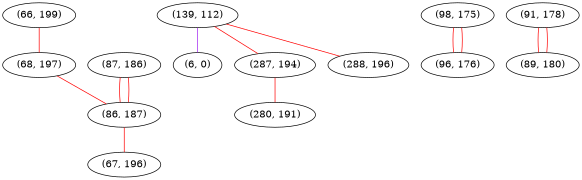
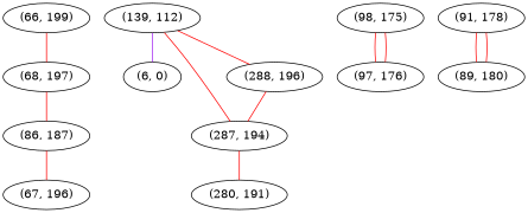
  graph {
    edge [color=red weight=1]
    "(66, 199)"
    "(68, 197)"
    "(86, 187)"
    n4 [label="(6, 0)"]
    "(139, 112)"
    "(287, 194)"
    "(288, 196)"
    n8 [label="(280, 191)"]
    "(98, 175)"
-   "(97, 176)" [label="(96, 176)"]
-   "(87, 186)"
+   "(97, 176)"
    "(67, 196)"
    "(91, 178)"
    "(89, 180)"
    "(66, 199)" -- "(68, 197)"
    "(68, 197)" -- "(86, 187)"
    "(86, 187)" -- "(67, 196)"
    "(139, 112)" -- n4 [color=purple weight=4]
    "(139, 112)" -- "(287, 194)"
    "(139, 112)" -- "(288, 196)"
    "(287, 194)" -- n8
+   "(288, 196)" -- "(287, 194)"
    "(98, 175)" -- "(97, 176)"
    "(98, 175)" -- "(97, 176)"
-   "(87, 186)" -- "(86, 187)"
-   "(87, 186)" -- "(86, 187)"
    "(91, 178)" -- "(89, 180)"
    "(91, 178)" -- "(89, 180)"
  }
